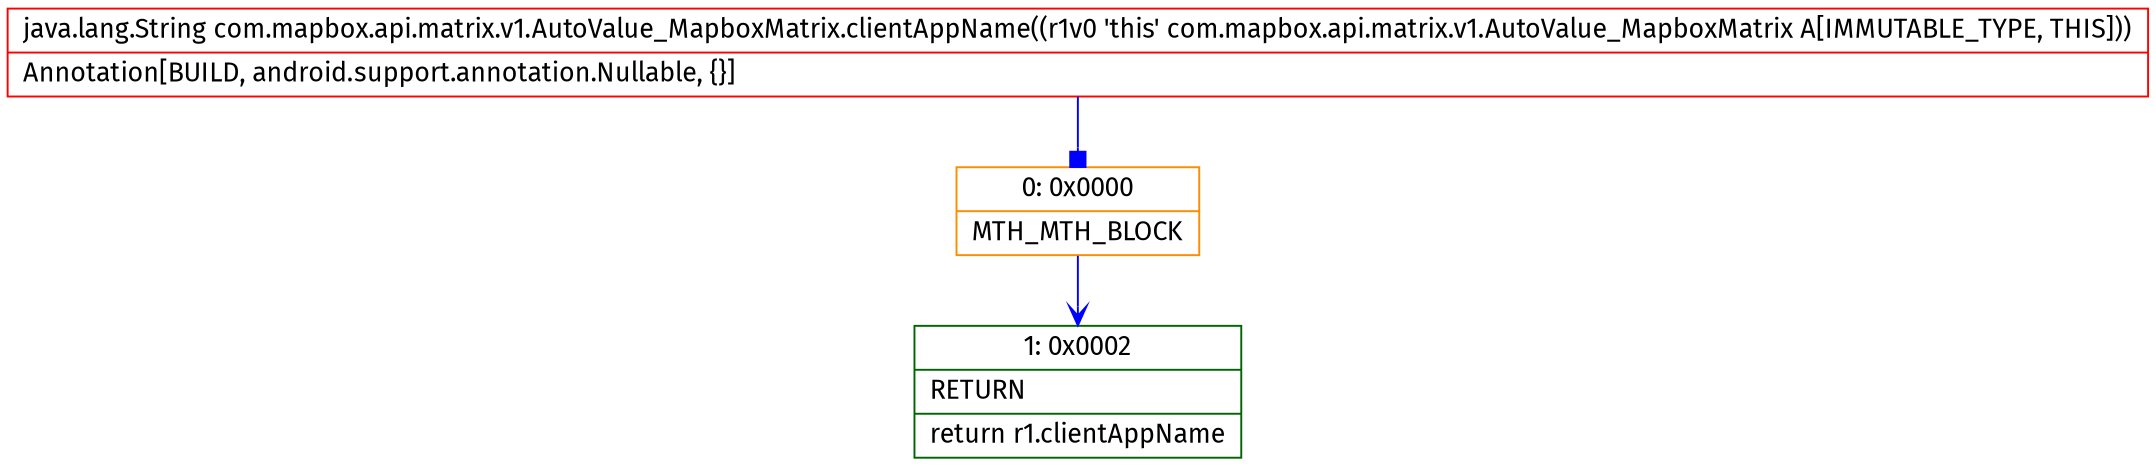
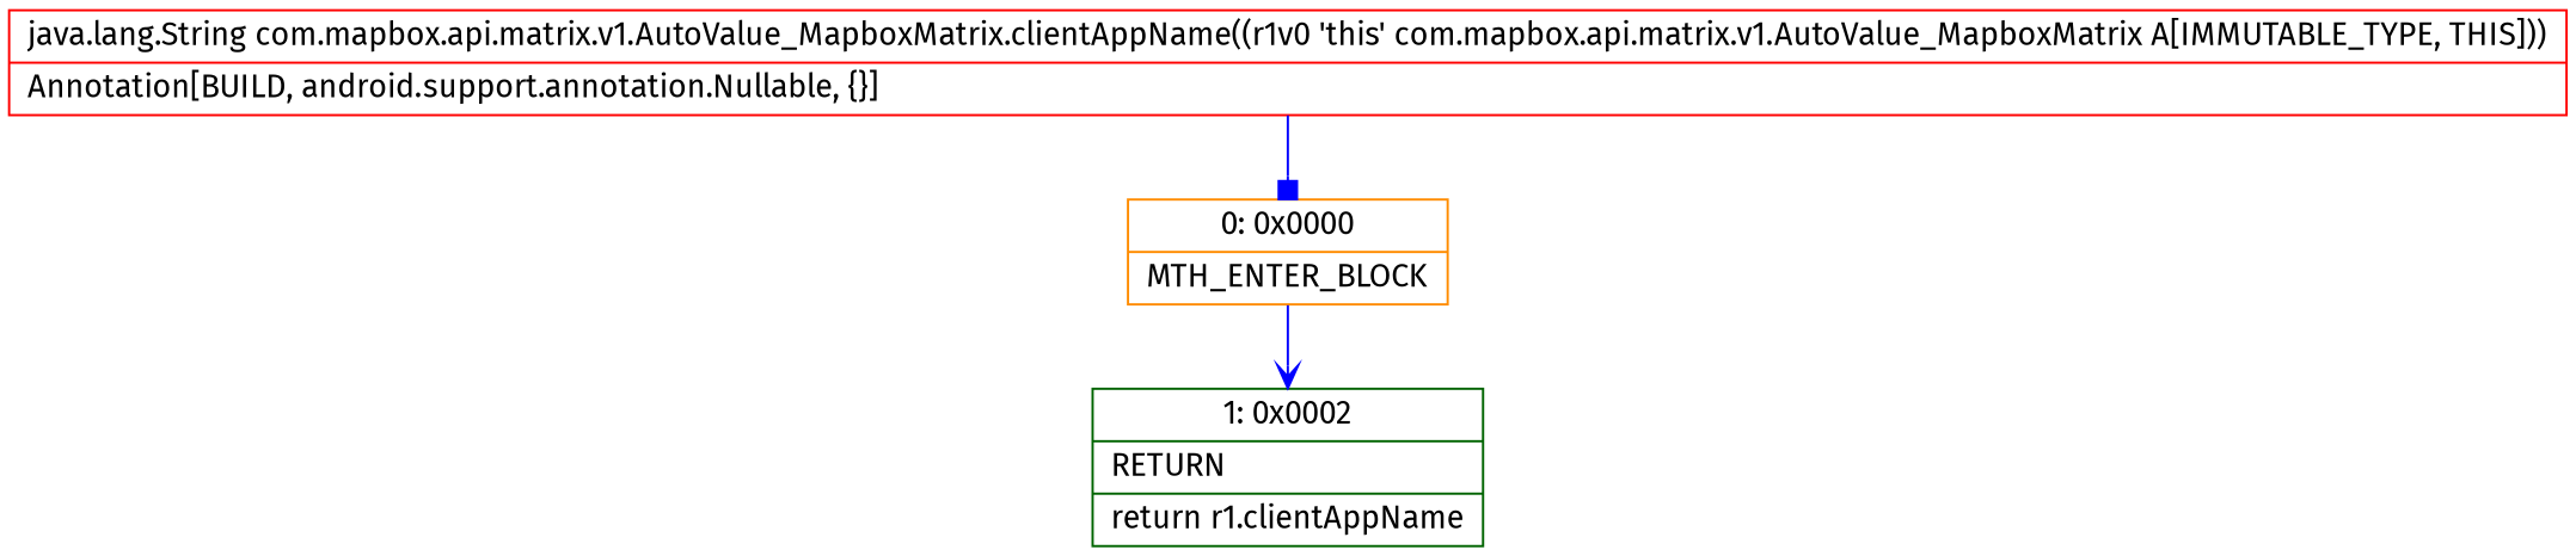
  digraph {
    fontname="Fira Sans"
    node [shape=record fontname="Fira Sans"]
    edge [color=blue fontname="Fira Sans"]
-   n1 [label="{0\:\ 0x0000|MTH_MTH_BLOCK\l}" color=darkorange]
+   n1 [label="{0\:\ 0x0000|MTH_ENTER_BLOCK\l}" color=darkorange]
    n2 [label="{1\:\ 0x0002|RETURN\l|return r1.clientAppName\l}" color=darkgreen]
    n3 [label="{java.lang.String com.mapbox.api.matrix.v1.AutoValue_MapboxMatrix.clientAppName((r1v0 'this' com.mapbox.api.matrix.v1.AutoValue_MapboxMatrix A[IMMUTABLE_TYPE, THIS]))  | Annotation[BUILD, android.support.annotation.Nullable, \{\}]\l}" color=red]
    n1 -> n2 [arrowhead=vee]
    n3 -> n1 [arrowhead=box]
  }
